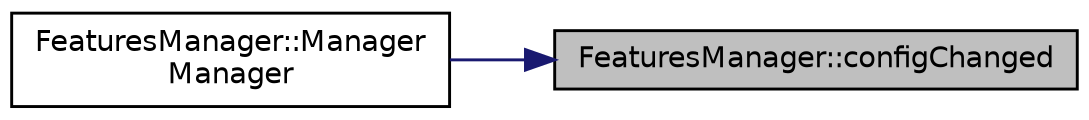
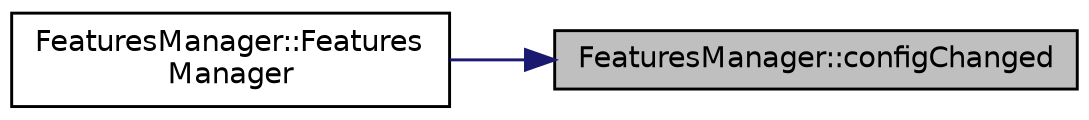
  digraph {
    rankdir=RL
    node [color=black fontname=Helvetica fontsize=10 shape=record style=filled]
    n1 [fillcolor=grey75 fontcolor=black height=0.2 label="FeaturesManager::configChanged" width=0.4]
-   n2 [fillcolor=white height=0.2 label="FeaturesManager::Manager\lManager" width=0.4]
+   n2 [fillcolor=white height=0.2 label="FeaturesManager::Features\lManager" width=0.4]
    n1 -> n2 [color=midnightblue dir=back fontname=Helvetica fontsize=10 labelfontname=Helvetica labelfontsize=10 style=solid]
  }
